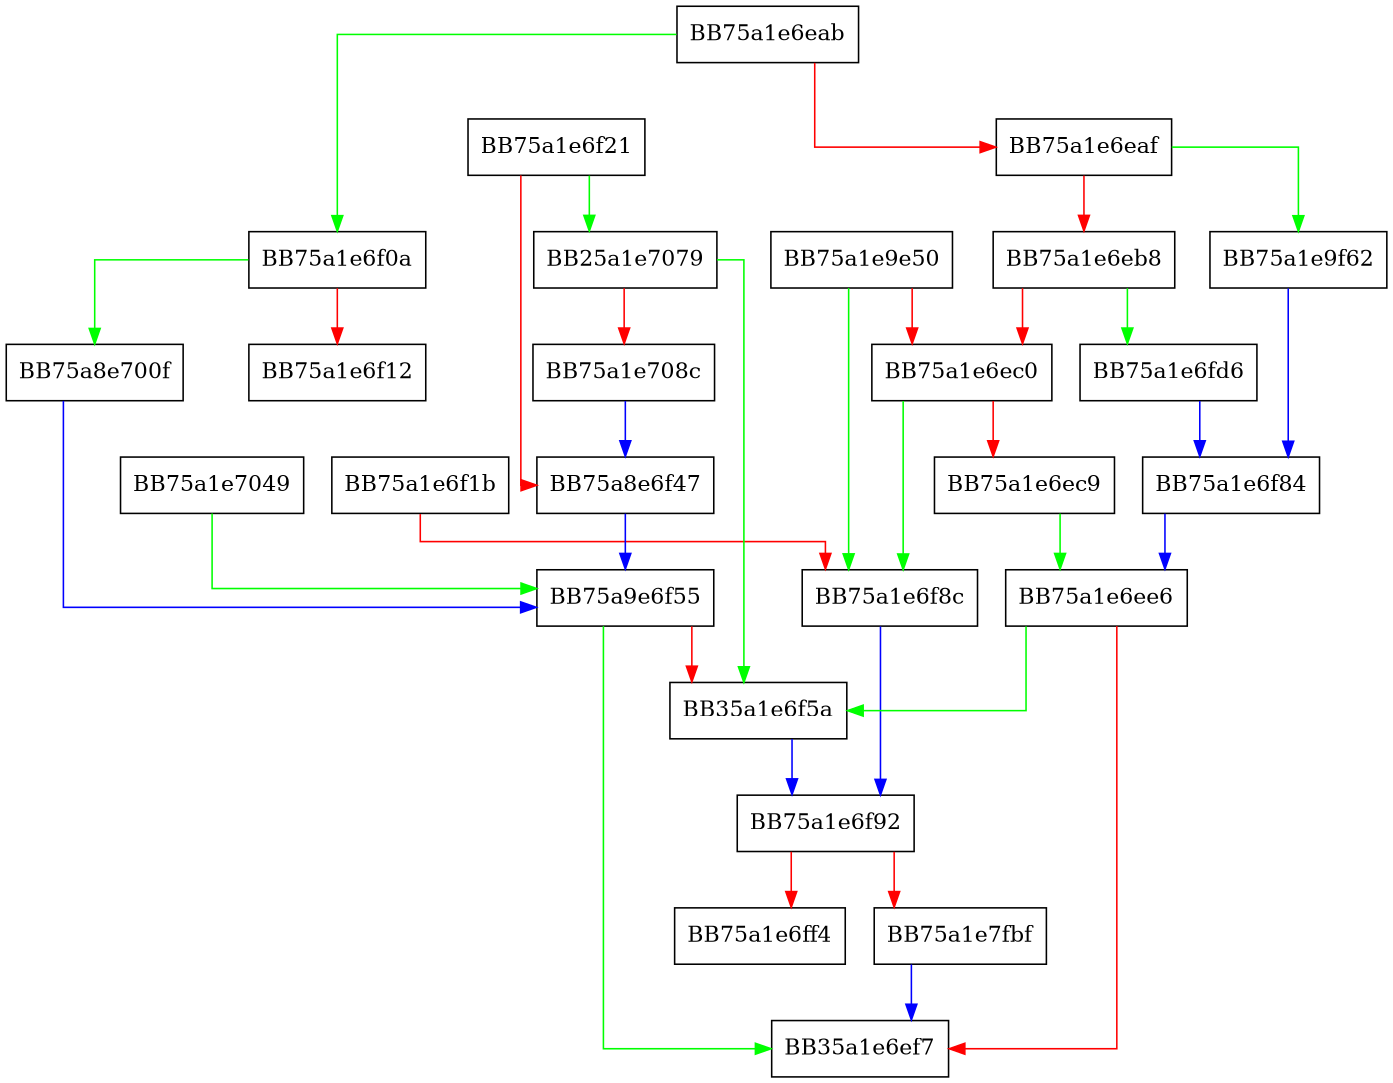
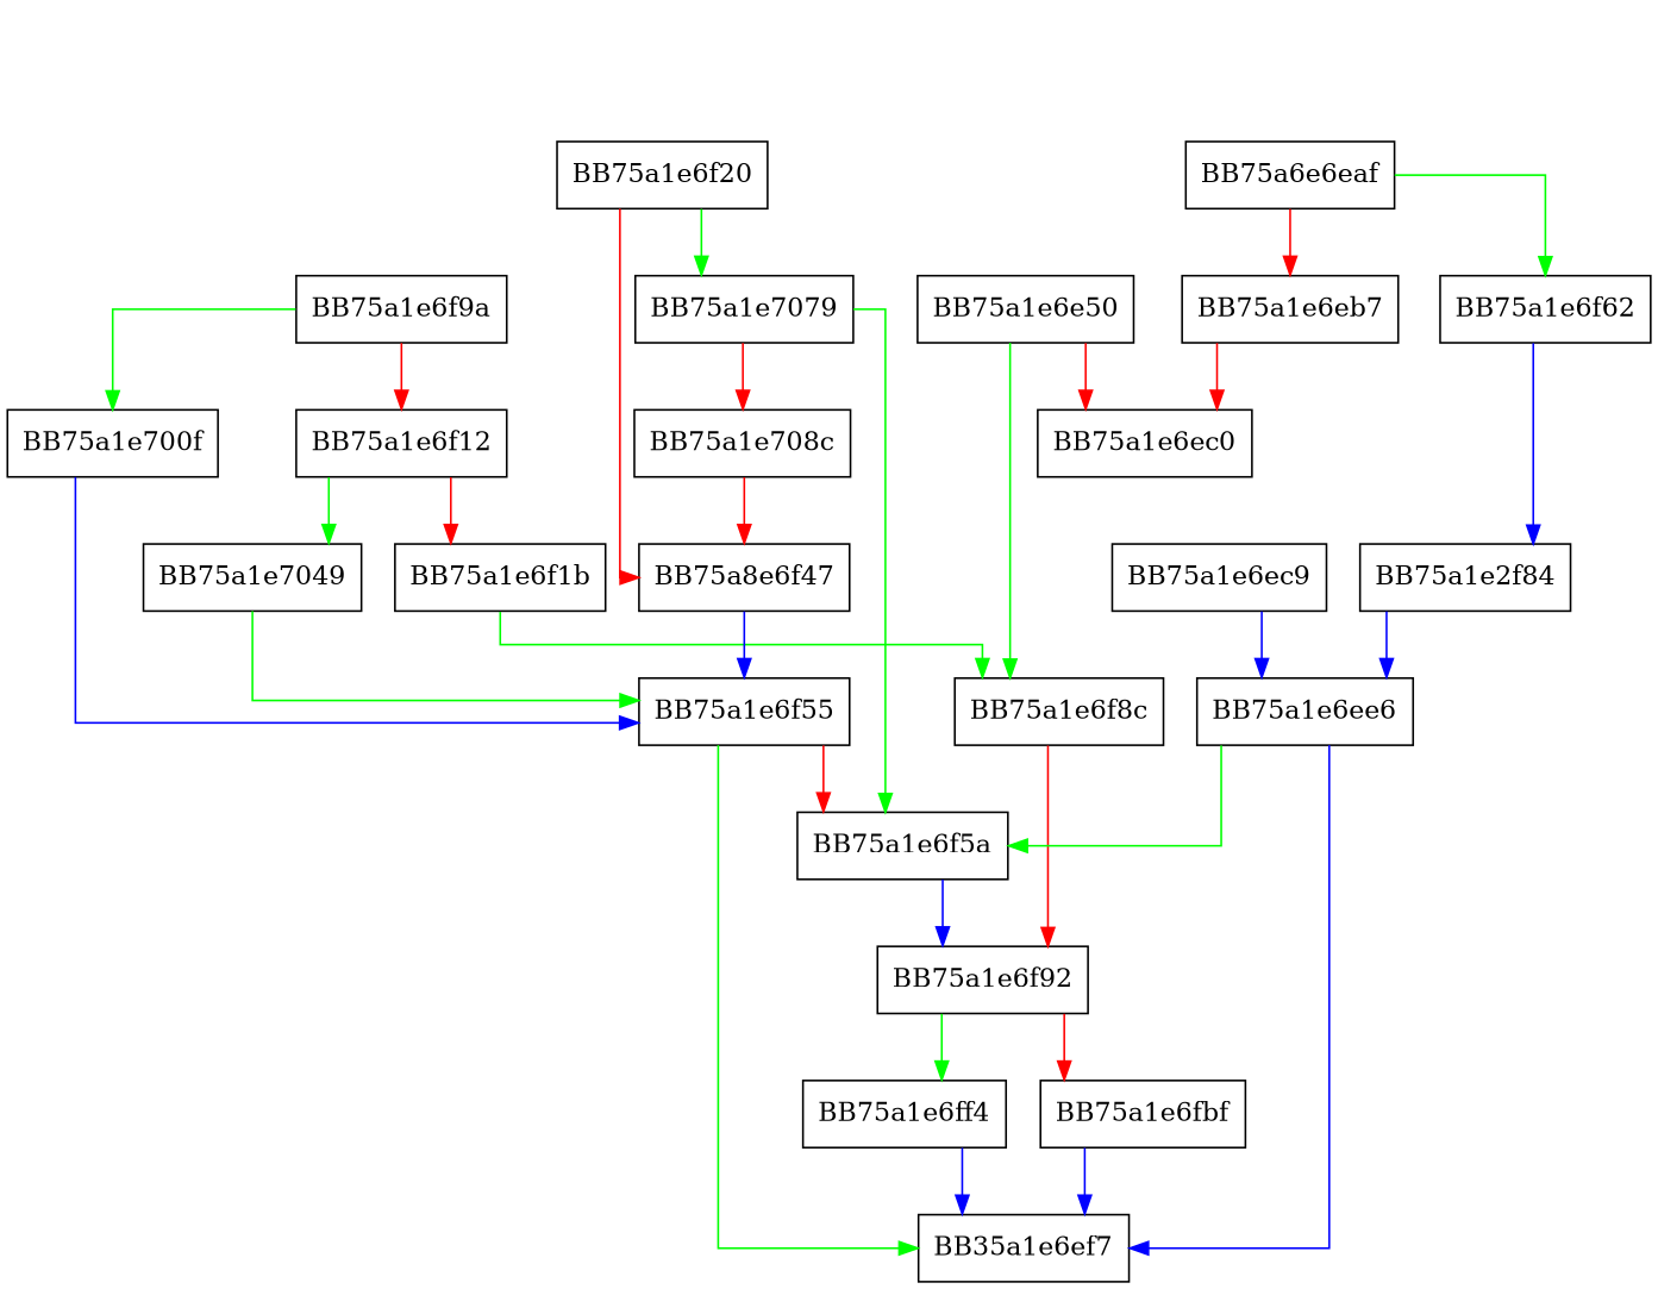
  digraph {
    splines=ortho
    node [shape=box]
    edge [color=green]
-   BB75a1e6e50 [label=BB75a1e9e50]
+   BB75a1e6e50
    BB75a1e6f8c
    BB75a1e6ec0
    BB75a1e6f92
-   BB75a1e6eab
-   BB75a1e6f0a
-   BB75a1e6eaf
+   BB75a1e6f0a [label=BB75a1e6f9a]
+   BB75a1e6eaf [label=BB75a6e6eaf]
    BB75a1e6ff4
-   BB75a1e6fbf [label=BB75a1e7fbf]
-   BB75a1e700f [label=BB75a8e700f]
+   BB75a1e6fbf
+   BB75a1e700f
    BB75a1e6f12
-   BB75a1e6f62 [label=BB75a1e9f62]
-   BB75a1e6eb7 [label=BB75a1e6eb8]
-   BB75a1e6f55 [label=BB75a9e6f55]
+   BB75a1e6f62
+   BB75a1e6eb7
+   BB75a1e6f55
    BB75a1e7049
    BB75a1e6f1b
-   BB75a1e6f84
-   BB75a1e6fd6
+   BB75a1e6f84 [label=BB75a1e2f84]
    BB75a1e6ee6
    BB75a1e6ec9
-   BB75a1e6f5a [label=BB35a1e6f5a]
+   BB75a1e6f5a
    n22 [label=BB35a1e6ef7]
-   BB75a1e6f20 [label=BB75a1e6f21]
-   BB75a1e7079 [label=BB25a1e7079]
+   BB75a1e6f20
+   BB75a1e7079
    n25 [label=BB75a8e6f47]
    BB75a1e708c
    BB75a1e6e50 -> BB75a1e6f8c
    BB75a1e6e50 -> BB75a1e6ec0 [color=red]
-   BB75a1e6f8c -> BB75a1e6f92 [color=blue]
-   BB75a1e6ec0 -> BB75a1e6f8c
-   BB75a1e6ec0 -> BB75a1e6ec9 [color=red]
-   BB75a1e6f92 -> BB75a1e6ff4 [color=red]
+   BB75a1e6f8c -> BB75a1e6f92 [color=red]
+   BB75a1e6f92 -> BB75a1e6ff4
    BB75a1e6f92 -> BB75a1e6fbf [color=red]
-   BB75a1e6eab -> BB75a1e6f0a
-   BB75a1e6eab -> BB75a1e6eaf [color=red]
    BB75a1e6f0a -> BB75a1e700f
    BB75a1e6f0a -> BB75a1e6f12 [color=red]
    BB75a1e6eaf -> BB75a1e6f62
    BB75a1e6eaf -> BB75a1e6eb7 [color=red]
+   BB75a1e6ff4 -> n22 [color=blue]
    BB75a1e6fbf -> n22 [color=blue]
    BB75a1e700f -> BB75a1e6f55 [color=blue]
+   BB75a1e6f12 -> BB75a1e7049
+   BB75a1e6f12 -> BB75a1e6f1b [color=red]
    BB75a1e6f62 -> BB75a1e6f84 [color=blue]
    BB75a1e6eb7 -> BB75a1e6ec0 [color=red]
-   BB75a1e6eb7 -> BB75a1e6fd6
    BB75a1e6f55 -> BB75a1e6f5a [color=red]
    BB75a1e6f55 -> n22
    BB75a1e7049 -> BB75a1e6f55
-   BB75a1e6f1b -> BB75a1e6f8c [color=red]
+   BB75a1e6f1b -> BB75a1e6f8c
    BB75a1e6f84 -> BB75a1e6ee6 [color=blue]
-   BB75a1e6fd6 -> BB75a1e6f84 [color=blue]
    BB75a1e6ee6 -> BB75a1e6f5a
-   BB75a1e6ee6 -> n22 [color=red]
-   BB75a1e6ec9 -> BB75a1e6ee6
+   BB75a1e6ee6 -> n22 [color=blue]
+   BB75a1e6ec9 -> BB75a1e6ee6 [color=blue]
    BB75a1e6f5a -> BB75a1e6f92 [color=blue]
    BB75a1e6f20 -> BB75a1e7079
    BB75a1e6f20 -> n25 [color=red]
    BB75a1e7079 -> BB75a1e6f5a
    BB75a1e7079 -> BB75a1e708c [color=red]
    n25 -> BB75a1e6f55 [color=blue]
-   BB75a1e708c -> n25 [color=blue]
+   BB75a1e708c -> n25 [color=red]
  }
